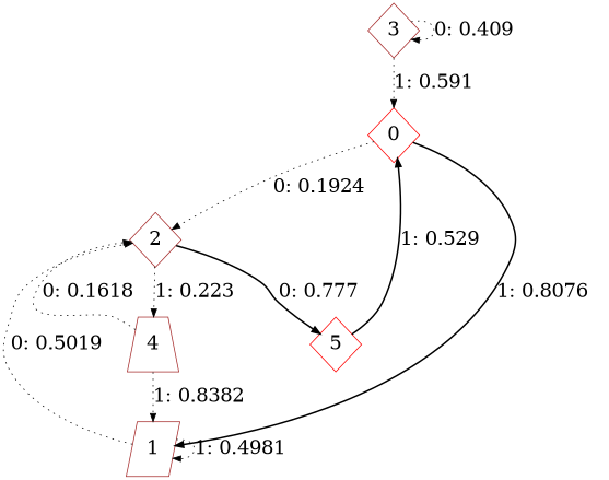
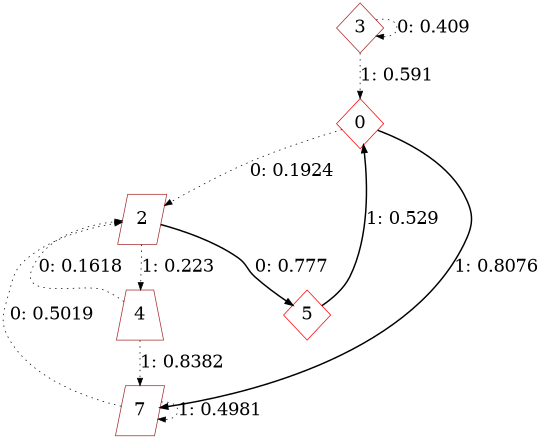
  digraph {
    node [color=brown fontsize=24 shape=diamond]
    edge [fontsize=24 style=dotted]
    0 [color=red]
-   2
-   1 [shape=parallelogram]
+   2 [shape=parallelogram]
+   1 [shape=parallelogram label=7]
    5 [color=red]
    4 [shape=trapezium]
    3
    0 -> 2 [label="0: 0.1924   "]
    0 -> 1 [label="1: 0.8076   " style=bold]
    2 -> 5 [label="0: 0.777    " style=bold]
    2 -> 4 [label="1: 0.223    "]
    1 -> 2 [label="0: 0.5019   "]
    1 -> 1 [label="1: 0.4981   "]
    5 -> 0 [label="1: 0.529    " style=bold]
    4 -> 2 [label="0: 0.1618   "]
    4 -> 1 [label="1: 0.8382   "]
    3 -> 0 [label="1: 0.591    "]
    3 -> 3 [label="0: 0.409    "]
  }
